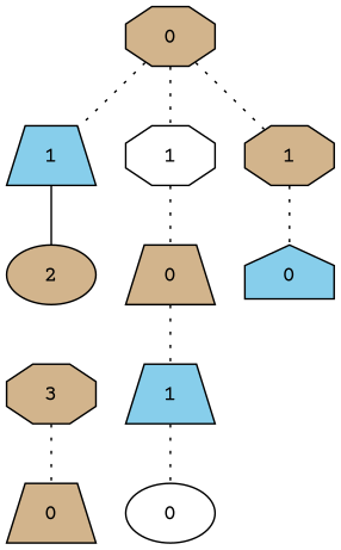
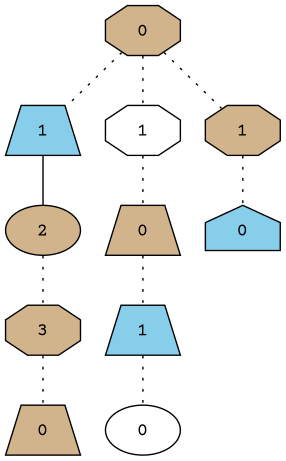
  graph {
    fontname="Courier Prime"
    node [style=filled fillcolor=tan shape=octagon fontname="Courier Prime"]
    edge [style=dotted fontname="Courier Prime"]
    n1 [label=0]
    n2 [label=1 fillcolor=skyblue shape=trapezium]
    n3 [label=1 fillcolor=white]
    n4 [label=1]
    n5 [label=2 shape=ellipse]
    n6 [label=3]
    n7 [label=0 shape=trapezium]
    n8 [label=0 shape=trapezium]
    n9 [label=1 fillcolor=skyblue shape=trapezium]
    n10 [label=0 fillcolor=white shape=ellipse]
    n11 [label=0 fillcolor=skyblue shape=house]
    n1 -- n2
    n1 -- n3
    n1 -- n4
    n2 -- n5 [style=""]
    n3 -- n8
    n4 -- n11
+   n5 -- n6
    n6 -- n7
    n8 -- n9
    n9 -- n10
  }
